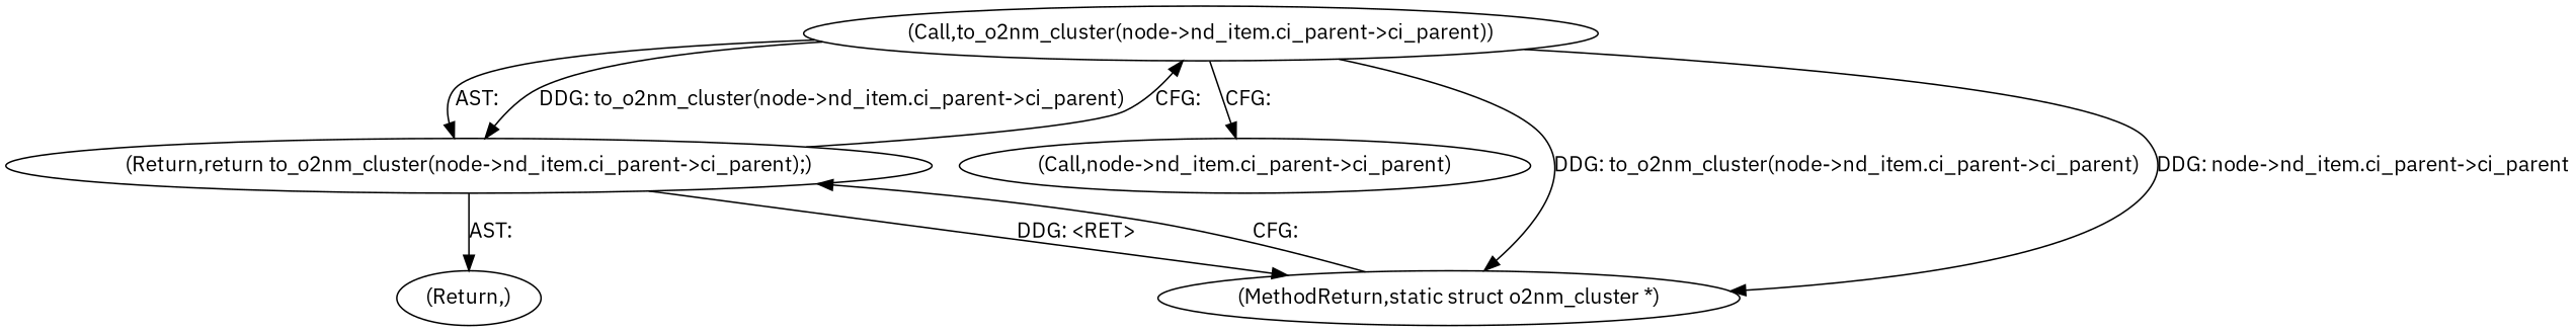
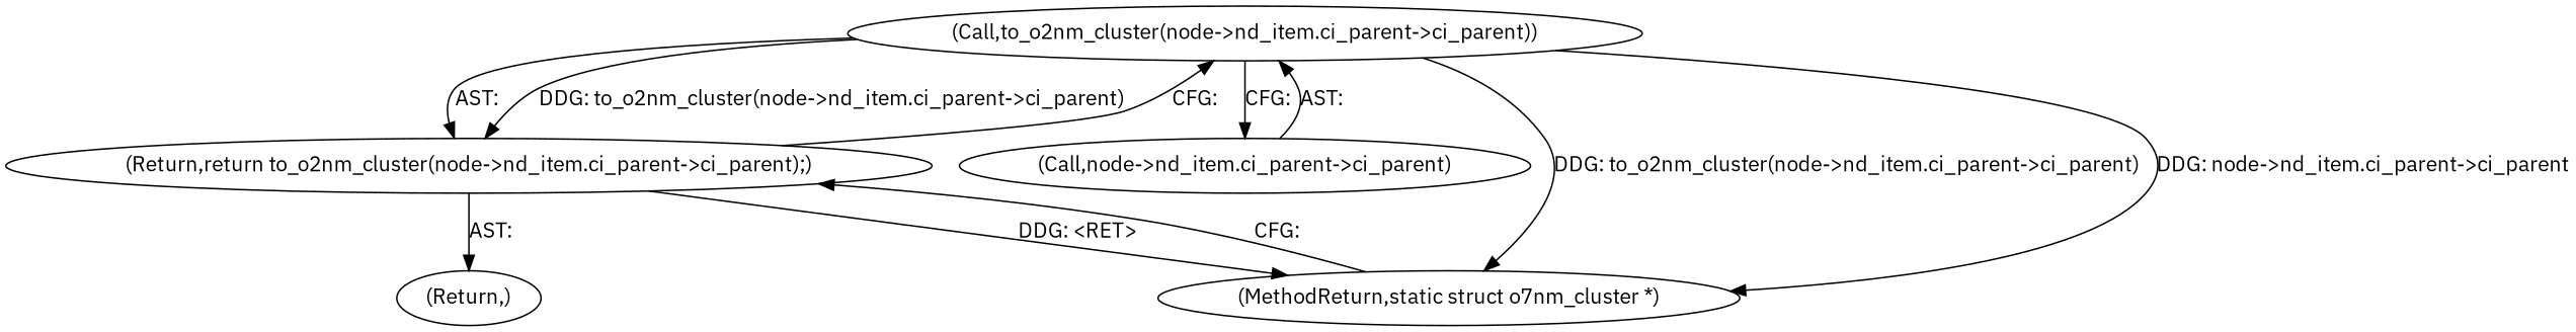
  digraph {
    fontname="IBM Plex Sans"
    node [fontname="IBM Plex Sans"]
    edge [fontname="IBM Plex Sans"]
    n1 [label="(Call,to_o2nm_cluster(node->nd_item.ci_parent->ci_parent))"]
    n2 [label="(Return,return to_o2nm_cluster(node->nd_item.ci_parent->ci_parent);)"]
    n3 [label="(Call,node->nd_item.ci_parent->ci_parent)"]
-   n4 [label="(MethodReturn,static struct o2nm_cluster *)"]
+   n4 [label="(MethodReturn,static struct o7nm_cluster *)"]
    n5 [label="(Return,)"]
    n1 -> n2 [label="AST: "]
    n1 -> n2 [label="DDG: to_o2nm_cluster(node->nd_item.ci_parent->ci_parent)"]
    n1 -> n3 [label="CFG: "]
    n1 -> n4 [label="DDG: to_o2nm_cluster(node->nd_item.ci_parent->ci_parent)"]
    n1 -> n4 [label="DDG: node->nd_item.ci_parent->ci_parent"]
    n2 -> n1 [label="CFG: "]
    n2 -> n4 [label="DDG: <RET>"]
    n2 -> n5 [label="AST: "]
+   n3 -> n1 [label="AST: "]
    n4 -> n2 [label="CFG: "]
  }
